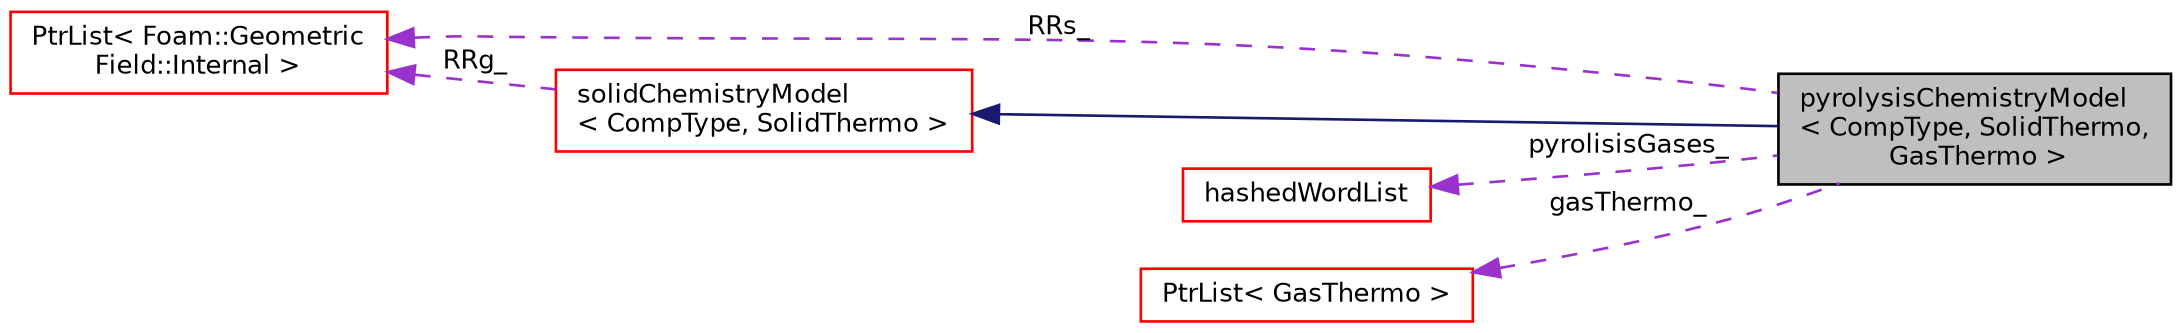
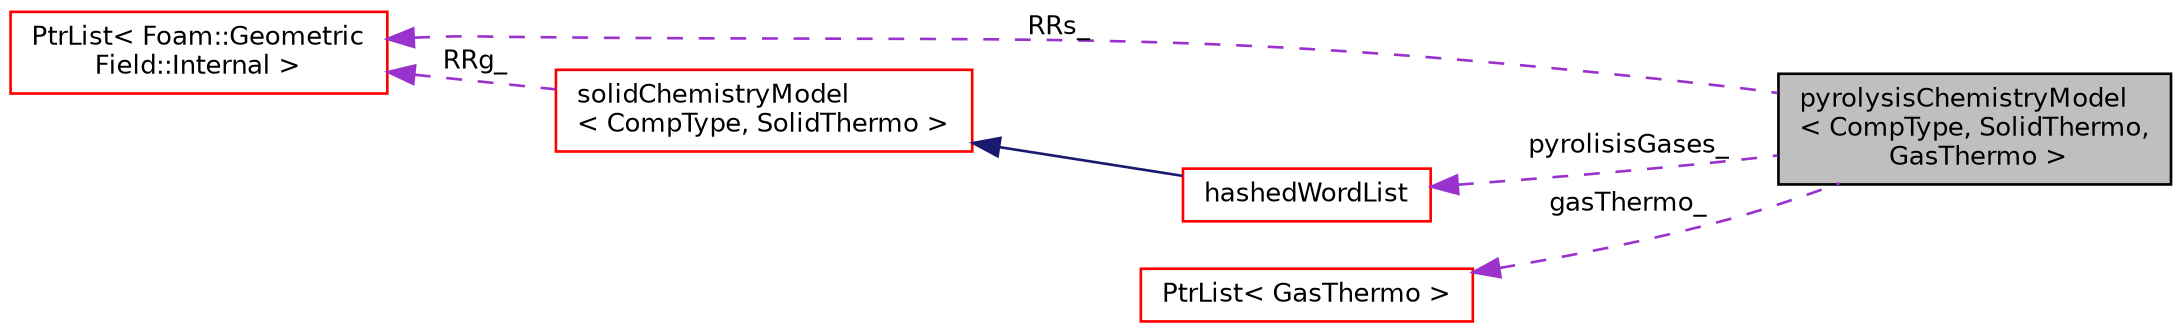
  digraph {
    rankdir=LR
    node [color=red fontname=Helvetica fontsize=10 shape=record]
    edge [color=darkorchid3 dir=back fontname=Helvetica fontsize=10 labelfontname=Helvetica labelfontsize=10 style=dashed]
    n1 [color=black fillcolor=grey75 fontcolor=black height=0.2 label="pyrolysisChemistryModel\l\< CompType, SolidThermo,\l GasThermo \>" style=filled width=0.4]
    n2 [height=0.2 label="solidChemistryModel\l\< CompType, SolidThermo \>" width=0.4]
    n3 [height=0.2 label="PtrList\< Foam::Geometric\lField::Internal \>" width=0.4]
    n4 [height=0.2 label="PtrList\< GasThermo \>" width=0.4]
    n5 [height=0.2 label=hashedWordList width=0.4]
-   n2 -> n1 [color=midnightblue style=solid]
+   n2 -> n5 [color=midnightblue style=solid]
    n3 -> n1 [label=" RRs_"]
    n3 -> n2 [label=" RRg_"]
    n4 -> n1 [label=" gasThermo_"]
    n5 -> n1 [label=" pyrolisisGases_"]
  }
